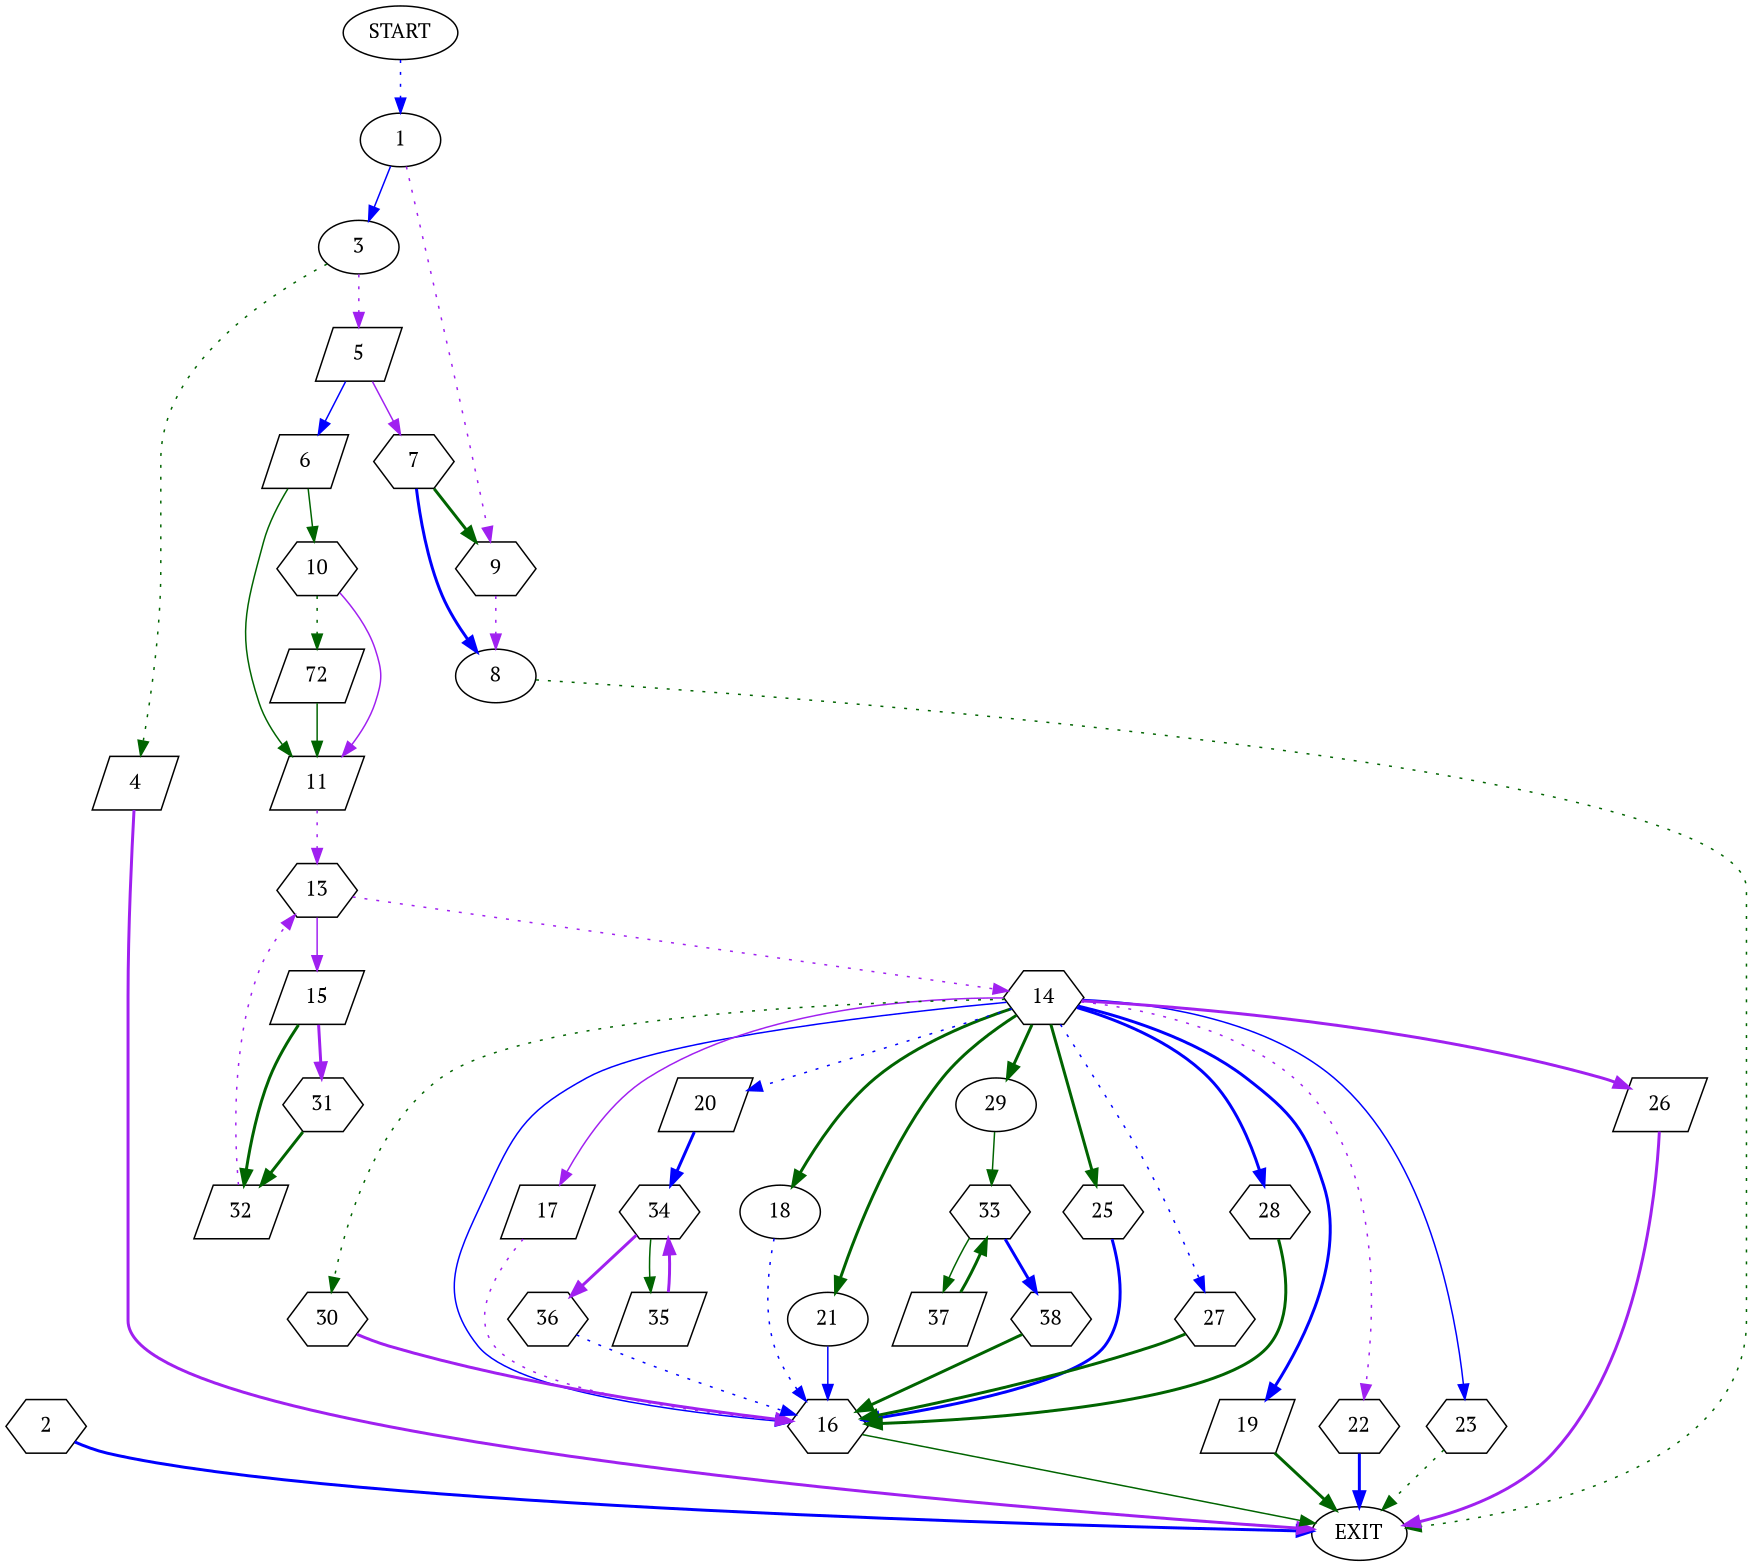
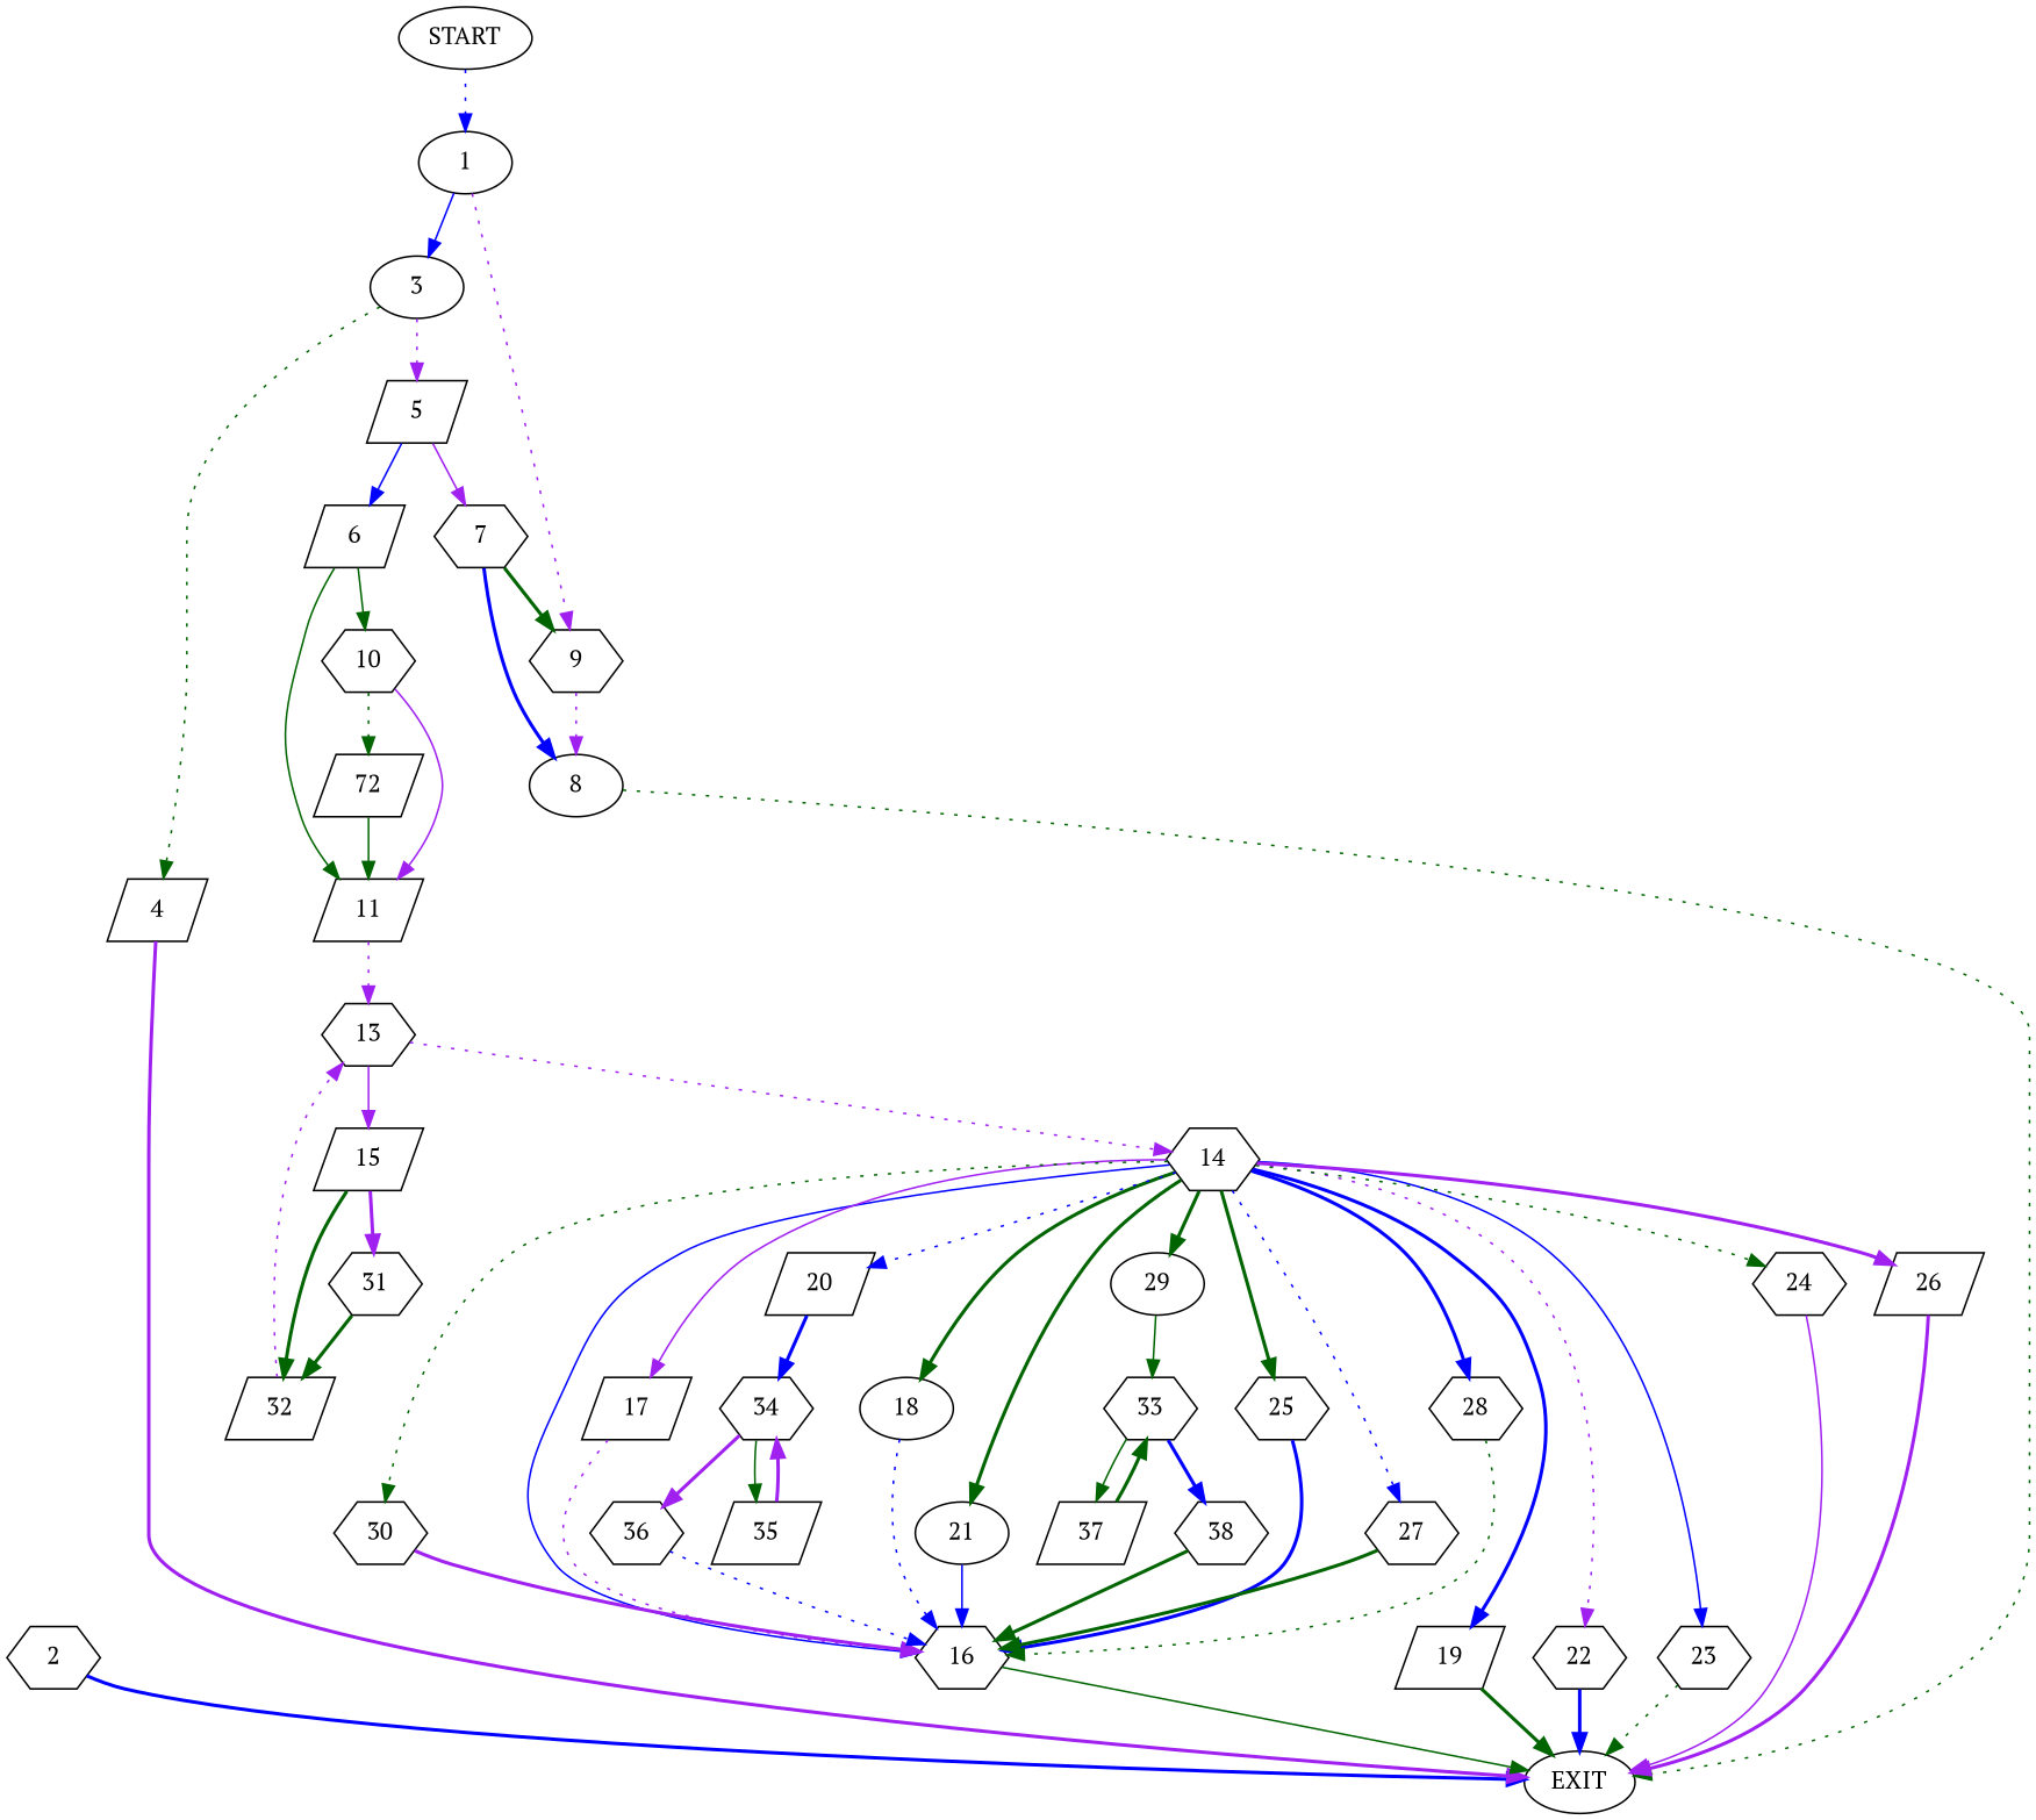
  digraph {
    fontname="PT Serif"
    node [fontname="PT Serif" shape=hexagon]
    edge [color=darkgreen fontname="PT Serif" style=bold]
    n1 [label=START shape=ellipse]
    1 [shape=ellipse]
    3 [shape=ellipse]
    9
    n5 [label=EXIT shape=ellipse]
    2
    4 [shape=parallelogram]
    5 [shape=parallelogram]
    6 [shape=parallelogram]
    7
    10
    11 [shape=parallelogram]
    8 [shape=ellipse]
    n14 [label=72 shape=parallelogram]
    13
    14
    15 [shape=parallelogram]
    16
    17 [shape=parallelogram]
    18 [shape=ellipse]
    19 [shape=parallelogram]
    20 [shape=parallelogram]
    21 [shape=ellipse]
    22
    23
+   24
    25
    26 [shape=parallelogram]
    27
    28
    29 [shape=ellipse]
    30
    31
    32 [shape=parallelogram]
    34
    33
    35 [shape=parallelogram]
    36
    37 [shape=parallelogram]
    38
    n1 -> 1 [color=blue style=dotted]
    1 -> 3 [color=blue style=solid]
    1 -> 9 [color=purple style=dotted]
    3 -> 4 [style=dotted]
    3 -> 5 [color=purple style=dotted]
    9 -> 8 [color=purple style=dotted]
    2 -> n5 [color=blue]
    4 -> n5 [color=purple]
    5 -> 6 [color=blue style=solid]
    5 -> 7 [color=purple style=solid]
    6 -> 10 [style=solid]
    6 -> 11 [style=solid]
    7 -> 9
    7 -> 8 [color=blue]
    10 -> 11 [color=purple style=solid]
    10 -> n14 [style=dotted]
    11 -> 13 [color=purple style=dotted]
    8 -> n5 [style=dotted]
    n14 -> 11 [style=solid]
    13 -> 14 [color=purple style=dotted]
    13 -> 15 [color=purple style=solid]
    14 -> 16 [color=blue style=solid]
    14 -> 17 [color=purple style=solid]
    14 -> 18
    14 -> 19 [color=blue]
    14 -> 20 [color=blue style=dotted]
    14 -> 21
    14 -> 22 [color=purple style=dotted]
    14 -> 23 [color=blue style=solid]
+   14 -> 24 [style=dotted]
    14 -> 25
    14 -> 26 [color=purple]
    14 -> 27 [color=blue style=dotted]
    14 -> 28 [color=blue]
    14 -> 29
    14 -> 30 [style=dotted]
    15 -> 31 [color=purple]
    15 -> 32
    16 -> n5 [style=solid]
    17 -> 16 [color=purple style=dotted]
    18 -> 16 [color=blue style=dotted]
    19 -> n5
    20 -> 34 [color=blue]
    21 -> 16 [color=blue style=solid]
    22 -> n5 [color=blue]
    23 -> n5 [style=dotted]
+   24 -> n5 [color=purple style=solid]
    25 -> 16 [color=blue]
    26 -> n5 [color=purple]
    27 -> 16
-   28 -> 16
+   28 -> 16 [style=dotted]
    29 -> 33 [style=solid]
    30 -> 16 [color=purple]
    31 -> 32
    32 -> 13 [color=purple style=dotted]
    34 -> 35 [style=solid]
    34 -> 36 [color=purple]
    33 -> 37 [style=solid]
    33 -> 38 [color=blue]
    35 -> 34 [color=purple]
    36 -> 16 [color=blue style=dotted]
    37 -> 33
    38 -> 16
  }
